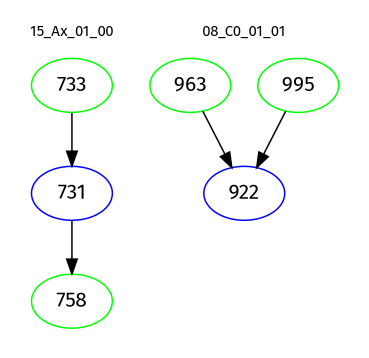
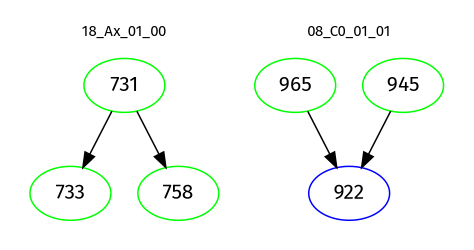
  digraph {
    fontname="Fira Sans"
    node [color=green fontname="Fira Sans"]
    edge [color=black fontname="Fira Sans"]
    n1 [label=733]
-   n2 [color=blue label=731]
+   n2 [label=731]
    n3 [label=758]
-   n4 [label=995]
+   n4 [label=945]
    n5 [color=blue label=922]
-   n6 [label=963]
+   n6 [label=965]
    subgraph cluster_1 {
      color=white
      fontsize=10
-     label="15_Ax_01_00"
+     label="18_Ax_01_00"
      n1
      n2
      n3
    }
    subgraph cluster_2 {
      color=white
      fontsize=10
      label="08_C0_01_01"
      n4
      n5
      n6
    }
-   n1 -> n2
+   n2 -> n1
    n2 -> n3
    n4 -> n5
    n6 -> n5
  }
